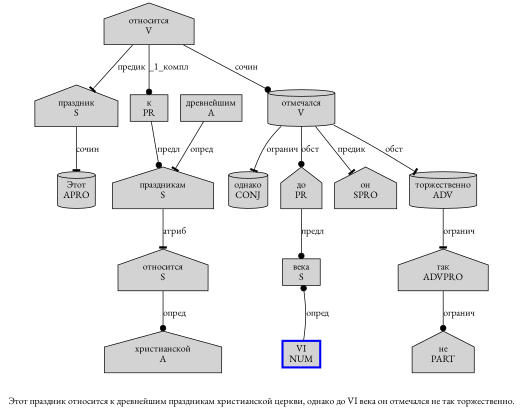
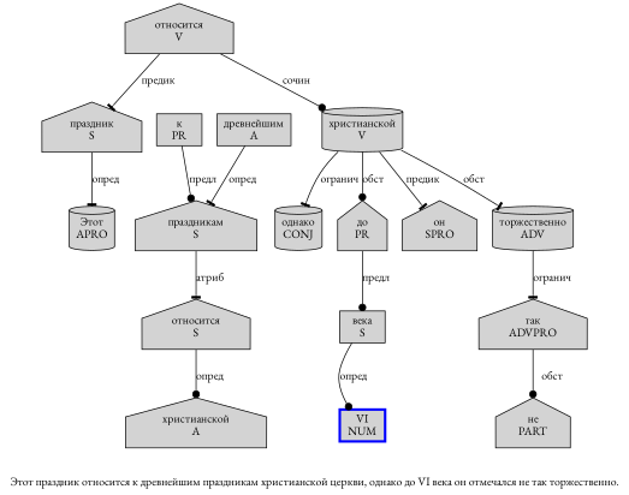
  digraph {
    fontname="EB Garamond"
    label="Этот праздник относится к древнейшим праздникам христианской церкви, однако до VI века он отмечался не так торжественно."
    node [fillcolor=lightgray fontname="EB Garamond" penwidth=1 shape=house style=filled]
    edge [arrowhead=tee fontname="EB Garamond"]
    n1 [label="Этот\nAPRO" shape=cylinder]
    n2 [label="праздник\nS"]
    n3 [label="относится\nV"]
    n4 [label="к\nPR" shape=box]
-   n5 [label="отмечался\nV" shape=cylinder]
+   n5 [label="христианской\nV" shape=cylinder]
    n6 [label="праздникам\nS"]
    n7 [label="однако\nCONJ" shape=cylinder]
    n8 [label="до\nPR"]
    n9 [label="он\nSPRO"]
    n10 [label="торжественно\nADV" shape=cylinder]
    n11 [label="относится\nS"]
    n12 [label="древнейшим\nA" shape=box]
    n13 [label="христианской\nA"]
    n14 [label="века\nS" shape=box]
    n15 [color=blue label="VI\nNUM" penwidth=3 shape=box]
    n16 [label="так\nADVPRO"]
    n17 [label="не\nPART"]
-   n2 -> n1 [label="сочин"]
+   n2 -> n1 [label="опред"]
    n3 -> n2 [label="предик"]
-   n3 -> n4 [arrowhead=dot label="_1_компл"]
    n3 -> n5 [arrowhead=dot label="сочин"]
    n4 -> n6 [arrowhead=dot label="предл"]
    n5 -> n7 [label="огранич"]
    n5 -> n8 [arrowhead=dot label="обст"]
    n5 -> n9 [label="предик"]
    n5 -> n10 [label="обст"]
    n6 -> n11 [label="атриб"]
    n8 -> n14 [arrowhead=dot label="предл"]
    n10 -> n16 [label="огранич"]
    n11 -> n13 [arrowhead=dot label="опред"]
    n12 -> n6 [label="опред"]
-   n15 -> n14 [arrowhead=dot label="опред"]
-   n16 -> n17 [arrowhead=dot label="огранич"]
+   n14 -> n15 [arrowhead=dot label="опред"]
+   n16 -> n17 [arrowhead=dot label="обст"]
  }
